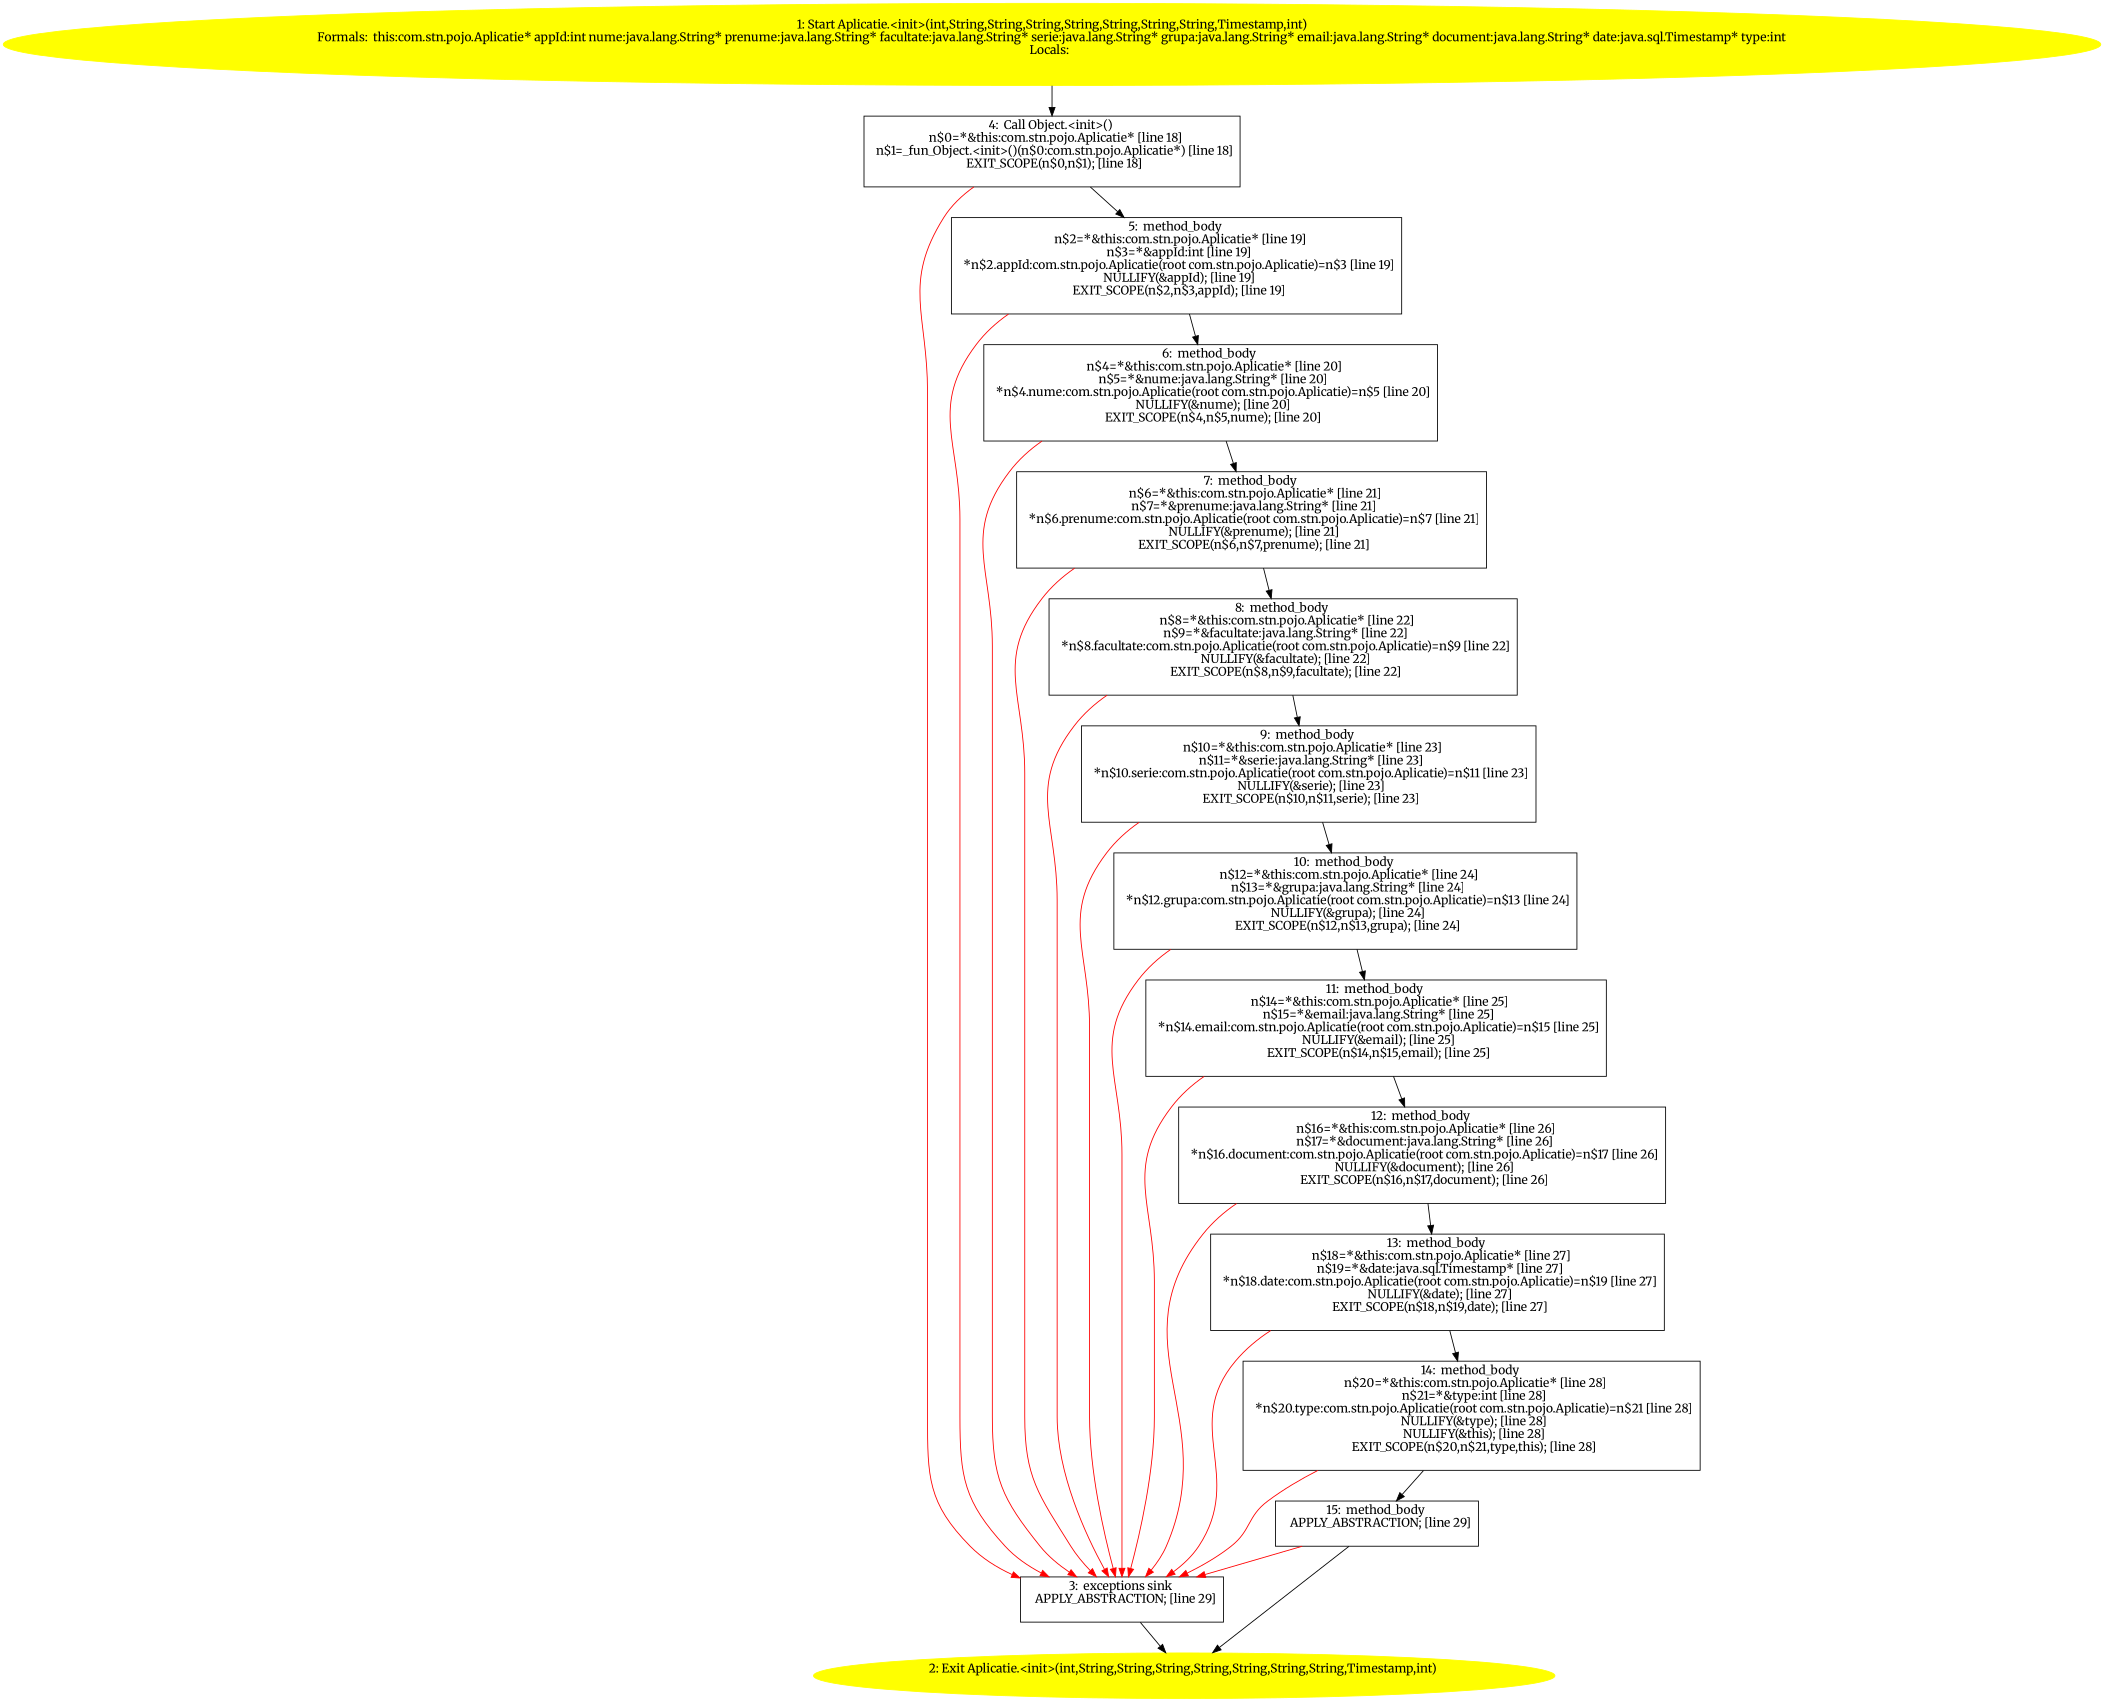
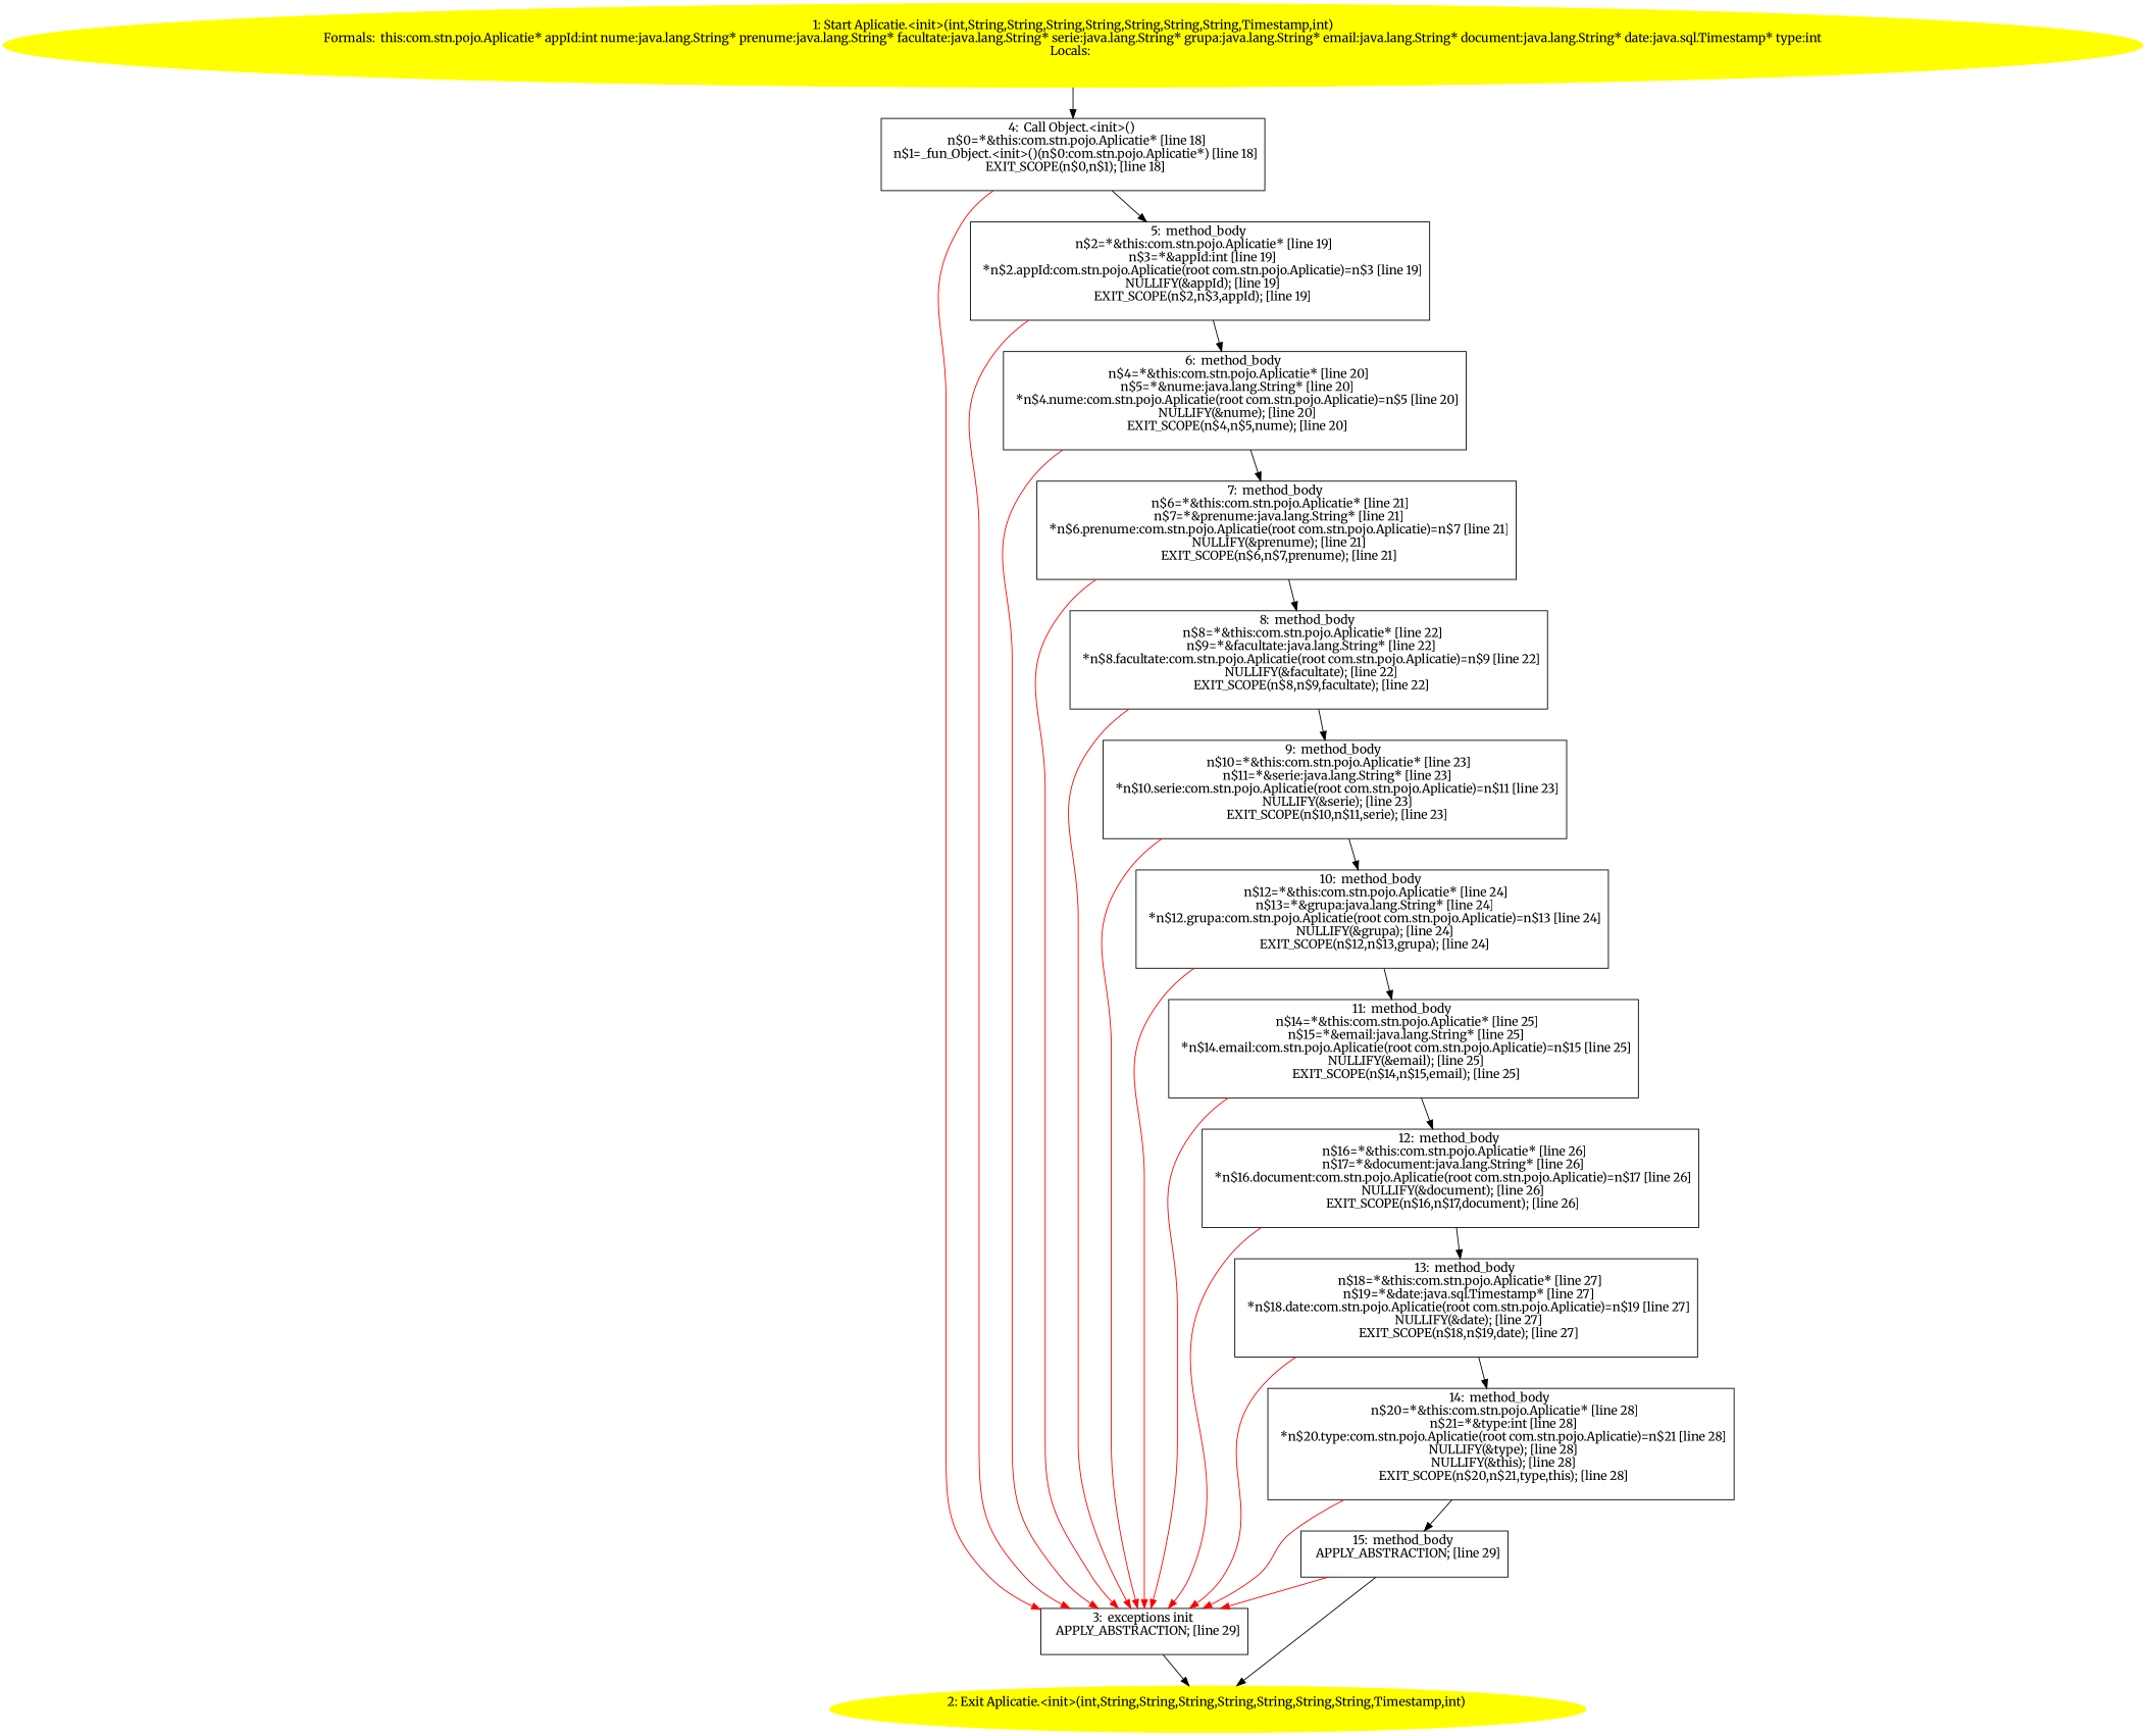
  digraph {
    fontname=Merriweather
    node [fontname=Merriweather shape=box]
    edge [fontname=Merriweather]
    n1 [color=yellow label="1: Start Aplicatie.<init>(int,String,String,String,String,String,String,String,Timestamp,int)\nFormals:  this:com.stn.pojo.Aplicatie* appId:int nume:java.lang.String* prenume:java.lang.String* facultate:java.lang.String* serie:java.lang.String* grupa:java.lang.String* email:java.lang.String* document:java.lang.String* date:java.sql.Timestamp* type:int\nLocals:  \n  " style=filled shape=""]
    n2 [label="4:  Call Object.<init>() \n   n$0=*&this:com.stn.pojo.Aplicatie* [line 18]\n  n$1=_fun_Object.<init>()(n$0:com.stn.pojo.Aplicatie*) [line 18]\n  EXIT_SCOPE(n$0,n$1); [line 18]\n "]
-   n3 [label="3:  exceptions sink \n   APPLY_ABSTRACTION; [line 29]\n "]
+   n3 [label="3:  exceptions init \n   APPLY_ABSTRACTION; [line 29]\n "]
    n4 [label="5:  method_body \n   n$2=*&this:com.stn.pojo.Aplicatie* [line 19]\n  n$3=*&appId:int [line 19]\n  *n$2.appId:com.stn.pojo.Aplicatie(root com.stn.pojo.Aplicatie)=n$3 [line 19]\n  NULLIFY(&appId); [line 19]\n  EXIT_SCOPE(n$2,n$3,appId); [line 19]\n "]
    n5 [color=yellow label="2: Exit Aplicatie.<init>(int,String,String,String,String,String,String,String,Timestamp,int) \n  " style=filled shape=""]
    n6 [label="6:  method_body \n   n$4=*&this:com.stn.pojo.Aplicatie* [line 20]\n  n$5=*&nume:java.lang.String* [line 20]\n  *n$4.nume:com.stn.pojo.Aplicatie(root com.stn.pojo.Aplicatie)=n$5 [line 20]\n  NULLIFY(&nume); [line 20]\n  EXIT_SCOPE(n$4,n$5,nume); [line 20]\n "]
    n7 [label="7:  method_body \n   n$6=*&this:com.stn.pojo.Aplicatie* [line 21]\n  n$7=*&prenume:java.lang.String* [line 21]\n  *n$6.prenume:com.stn.pojo.Aplicatie(root com.stn.pojo.Aplicatie)=n$7 [line 21]\n  NULLIFY(&prenume); [line 21]\n  EXIT_SCOPE(n$6,n$7,prenume); [line 21]\n "]
    n8 [label="8:  method_body \n   n$8=*&this:com.stn.pojo.Aplicatie* [line 22]\n  n$9=*&facultate:java.lang.String* [line 22]\n  *n$8.facultate:com.stn.pojo.Aplicatie(root com.stn.pojo.Aplicatie)=n$9 [line 22]\n  NULLIFY(&facultate); [line 22]\n  EXIT_SCOPE(n$8,n$9,facultate); [line 22]\n "]
    n9 [label="9:  method_body \n   n$10=*&this:com.stn.pojo.Aplicatie* [line 23]\n  n$11=*&serie:java.lang.String* [line 23]\n  *n$10.serie:com.stn.pojo.Aplicatie(root com.stn.pojo.Aplicatie)=n$11 [line 23]\n  NULLIFY(&serie); [line 23]\n  EXIT_SCOPE(n$10,n$11,serie); [line 23]\n "]
    n10 [label="10:  method_body \n   n$12=*&this:com.stn.pojo.Aplicatie* [line 24]\n  n$13=*&grupa:java.lang.String* [line 24]\n  *n$12.grupa:com.stn.pojo.Aplicatie(root com.stn.pojo.Aplicatie)=n$13 [line 24]\n  NULLIFY(&grupa); [line 24]\n  EXIT_SCOPE(n$12,n$13,grupa); [line 24]\n "]
    n11 [label="11:  method_body \n   n$14=*&this:com.stn.pojo.Aplicatie* [line 25]\n  n$15=*&email:java.lang.String* [line 25]\n  *n$14.email:com.stn.pojo.Aplicatie(root com.stn.pojo.Aplicatie)=n$15 [line 25]\n  NULLIFY(&email); [line 25]\n  EXIT_SCOPE(n$14,n$15,email); [line 25]\n "]
    n12 [label="12:  method_body \n   n$16=*&this:com.stn.pojo.Aplicatie* [line 26]\n  n$17=*&document:java.lang.String* [line 26]\n  *n$16.document:com.stn.pojo.Aplicatie(root com.stn.pojo.Aplicatie)=n$17 [line 26]\n  NULLIFY(&document); [line 26]\n  EXIT_SCOPE(n$16,n$17,document); [line 26]\n "]
    n13 [label="13:  method_body \n   n$18=*&this:com.stn.pojo.Aplicatie* [line 27]\n  n$19=*&date:java.sql.Timestamp* [line 27]\n  *n$18.date:com.stn.pojo.Aplicatie(root com.stn.pojo.Aplicatie)=n$19 [line 27]\n  NULLIFY(&date); [line 27]\n  EXIT_SCOPE(n$18,n$19,date); [line 27]\n "]
    n14 [label="14:  method_body \n   n$20=*&this:com.stn.pojo.Aplicatie* [line 28]\n  n$21=*&type:int [line 28]\n  *n$20.type:com.stn.pojo.Aplicatie(root com.stn.pojo.Aplicatie)=n$21 [line 28]\n  NULLIFY(&type); [line 28]\n  NULLIFY(&this); [line 28]\n  EXIT_SCOPE(n$20,n$21,type,this); [line 28]\n "]
    n15 [label="15:  method_body \n   APPLY_ABSTRACTION; [line 29]\n "]
    n1 -> n2
    n2 -> n3 [color=red]
    n2 -> n4
    n3 -> n5
    n4 -> n3 [color=red]
    n4 -> n6
    n6 -> n3 [color=red]
    n6 -> n7
    n7 -> n3 [color=red]
    n7 -> n8
    n8 -> n3 [color=red]
    n8 -> n9
    n9 -> n3 [color=red]
    n9 -> n10
    n10 -> n3 [color=red]
    n10 -> n11
    n11 -> n3 [color=red]
    n11 -> n12
    n12 -> n3 [color=red]
    n12 -> n13
    n13 -> n3 [color=red]
    n13 -> n14
    n14 -> n3 [color=red]
    n14 -> n15
    n15 -> n3 [color=red]
    n15 -> n5
  }
